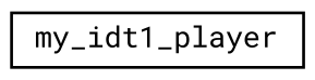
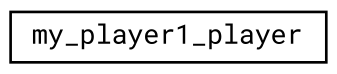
  digraph {
    rankdir=TB
    fontname="Roboto Mono"
-   n1 [color=black fillcolor=white fontname="Roboto Mono" fontsize=10 height=0.2 label=my_idt1_player shape=record style=filled width=0.4]
+   n1 [color=black fillcolor=white fontname="Roboto Mono" fontsize=10 height=0.2 label=my_player1_player shape=record style=filled width=0.4]
  }
